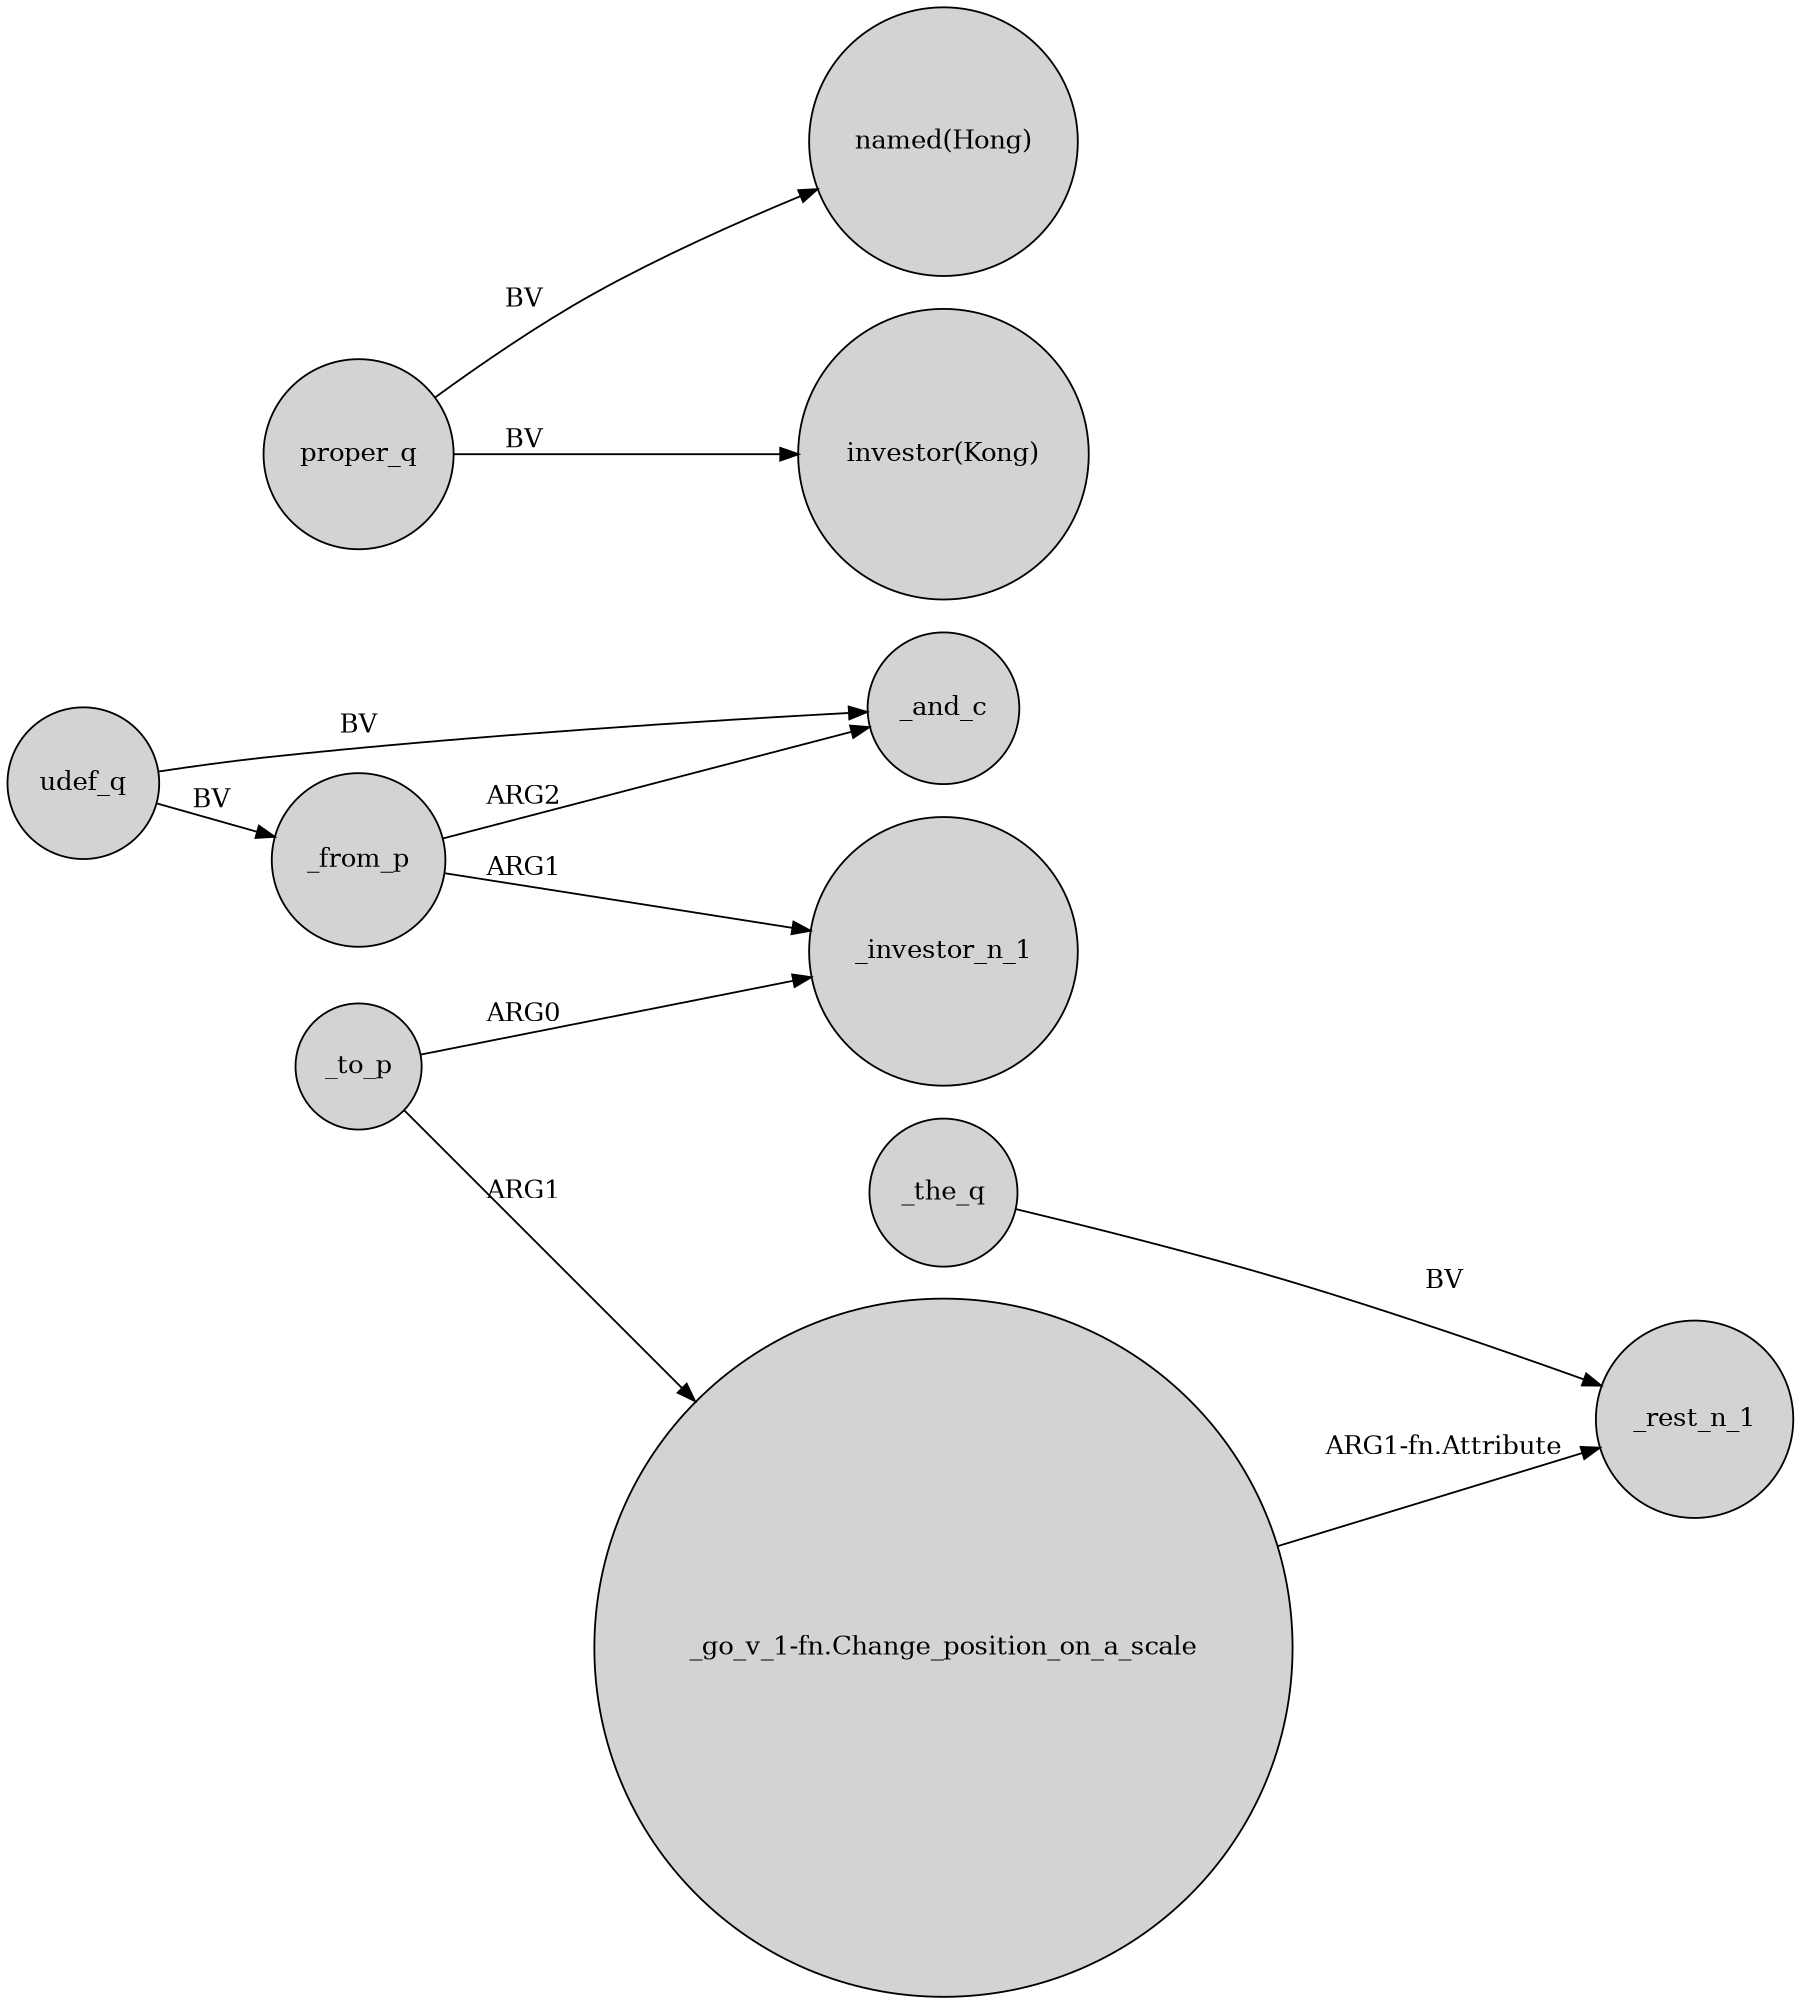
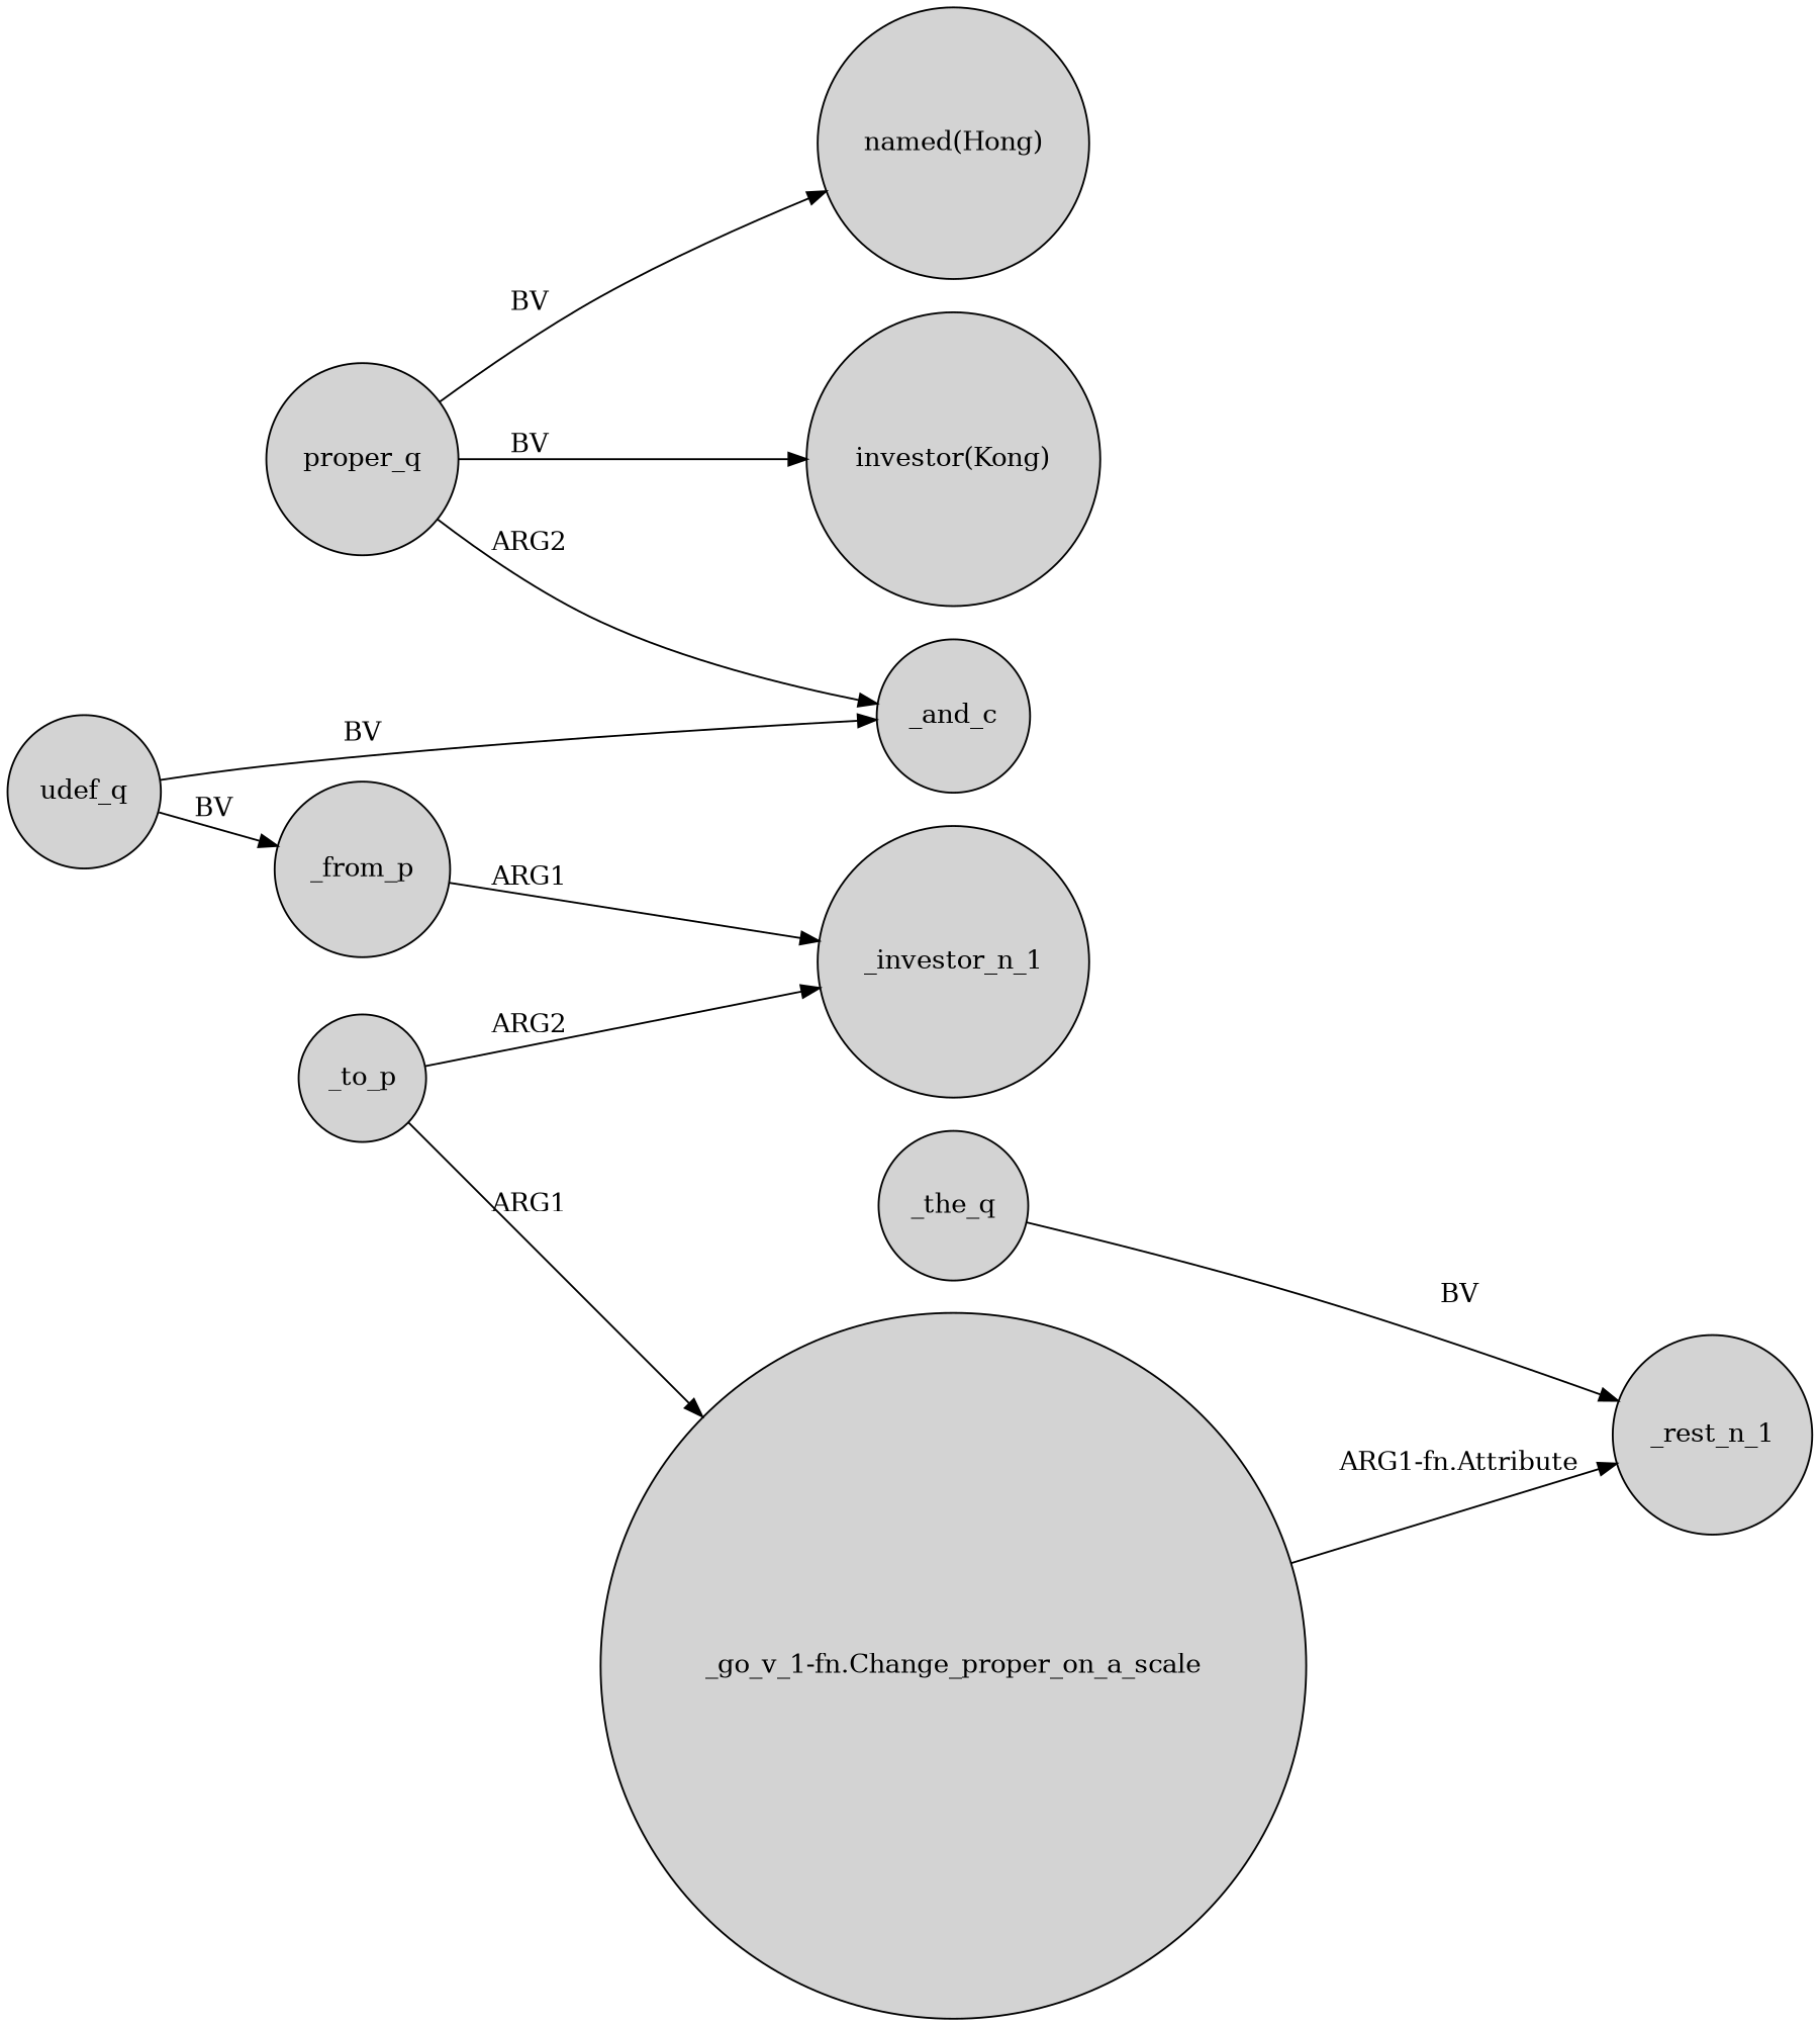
  digraph {
    rankdir=LR
    node [shape=circle style=filled]
    n1 [label="investor(Kong)"]
-   "_go_v_1-fn.Change_position_on_a_scale"
+   "_go_v_1-fn.Change_position_on_a_scale" [label="_go_v_1-fn.Change_proper_on_a_scale"]
    _rest_n_1
    _from_p
    _investor_n_1
    _and_c
    proper_q
    "named(Hong)"
    _to_p
    _the_q
    udef_q
    "_go_v_1-fn.Change_position_on_a_scale" -> _rest_n_1 [label="ARG1-fn.Attribute"]
    _from_p -> _investor_n_1 [label=ARG1]
-   _from_p -> _and_c [label=ARG2]
+   proper_q -> _and_c [label=ARG2]
    proper_q -> n1 [label=BV]
    proper_q -> "named(Hong)" [label=BV]
    _to_p -> "_go_v_1-fn.Change_position_on_a_scale" [label=ARG1]
-   _to_p -> _investor_n_1 [label=ARG0]
+   _to_p -> _investor_n_1 [label=ARG2]
    _the_q -> _rest_n_1 [label=BV]
    udef_q -> _from_p [label=BV]
    udef_q -> _and_c [label=BV]
  }
